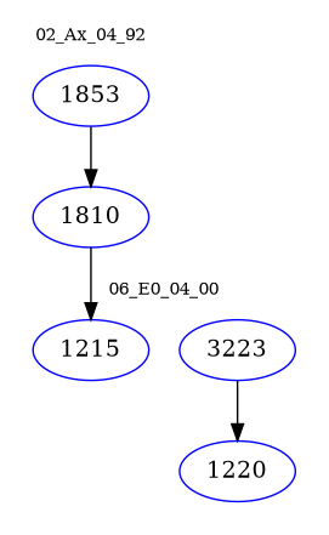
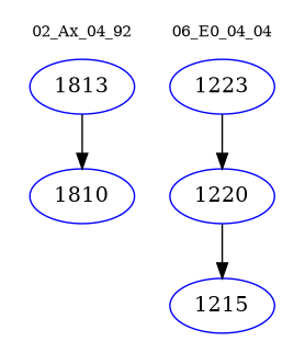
  digraph {
    node [color=blue]
    edge [color=black]
-   n1 [label=1853]
+   n1 [label=1813]
    n2 [label=1810]
-   n3 [label=3223]
+   n3 [label=1223]
    n4 [label=1220]
    n5 [label=1215]
    subgraph cluster_1 {
      color=white
      fontsize=10
      label="02_Ax_04_92"
      n1
      n2
    }
    subgraph cluster_2 {
      color=white
      fontsize=10
-     label="06_E0_04_00"
+     label="06_E0_04_04"
      n3
      n4
      n5
    }
    n1 -> n2
    n3 -> n4
-   n2 -> n5
+   n4 -> n5
  }
